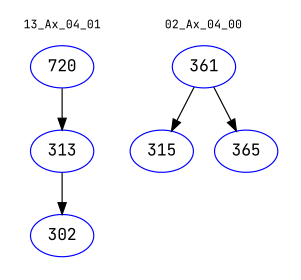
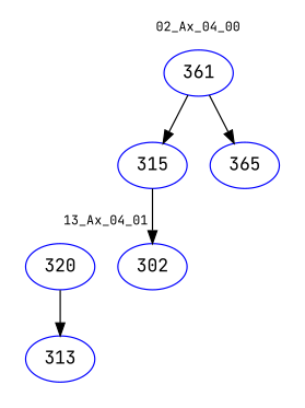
  digraph {
    fontname="JetBrains Mono"
    node [color=blue fontname="JetBrains Mono"]
    edge [color=black fontname="JetBrains Mono"]
    n1 [label=313]
    n2 [label=302]
-   n3 [label=720]
+   n3 [label=320]
    n4 [label=361]
    n5 [label=315]
    n6 [label=365]
    subgraph cluster_1 {
      color=white
      fontsize=10
      label="13_Ax_04_01"
      n1
      n2
      n3
    }
    subgraph cluster_2 {
      color=white
      fontsize=10
      label="02_Ax_04_00"
      n4
      n5
      n6
    }
-   n1 -> n2
+   n5 -> n2
    n3 -> n1
    n4 -> n5
    n4 -> n6
  }
